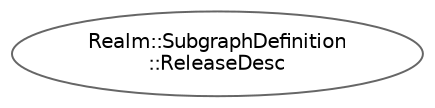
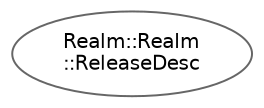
  digraph {
    rankdir=LR
-   n1 [color=grey40 fillcolor=white fontname=Helvetica fontsize=10 height=0.2 label="Realm::SubgraphDefinition\l::ReleaseDesc" shape=ellipse style=filled width=0.4]
+   n1 [color=grey40 fillcolor=white fontname=Helvetica fontsize=10 height=0.2 label="Realm::Realm\l::ReleaseDesc" shape=ellipse style=filled width=0.4]
  }
